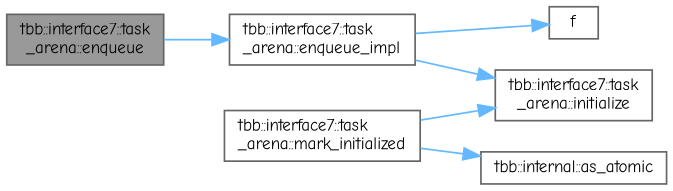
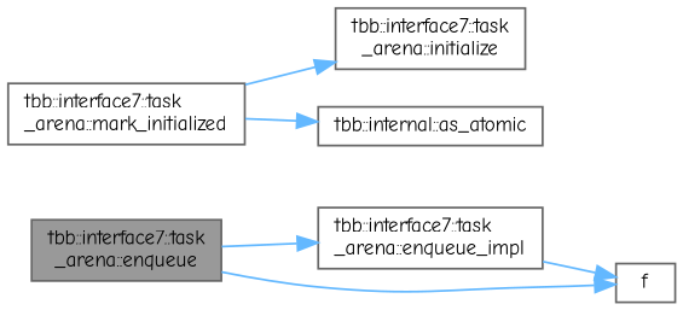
  digraph {
    fontname="Comic Neue"
    rankdir=LR
    node [color=grey40 fillcolor=white fontname="Comic Neue" fontsize=10 shape=box style=filled]
    edge [color=steelblue1 fontname="Comic Neue" fontsize=10 labelfontname=Helvetica labelfontsize=10 style=solid]
    n1 [color=gray40 fillcolor=grey60 fontcolor=black height=0.2 label="tbb::interface7::task\l_arena::enqueue" width=0.4]
    n2 [height=0.2 label="tbb::interface7::task\l_arena::enqueue_impl" width=0.4]
    n3 [height=0.2 label=f width=0.4]
    n4 [height=0.2 label="tbb::interface7::task\l_arena::initialize" width=0.4]
    n5 [height=0.2 label="tbb::interface7::task\l_arena::mark_initialized" width=0.4]
    n6 [height=0.2 label="tbb::internal::as_atomic" width=0.4]
    n1 -> n2
+   n1 -> n3
    n2 -> n3
-   n2 -> n4
    n5 -> n4
    n5 -> n6
  }
